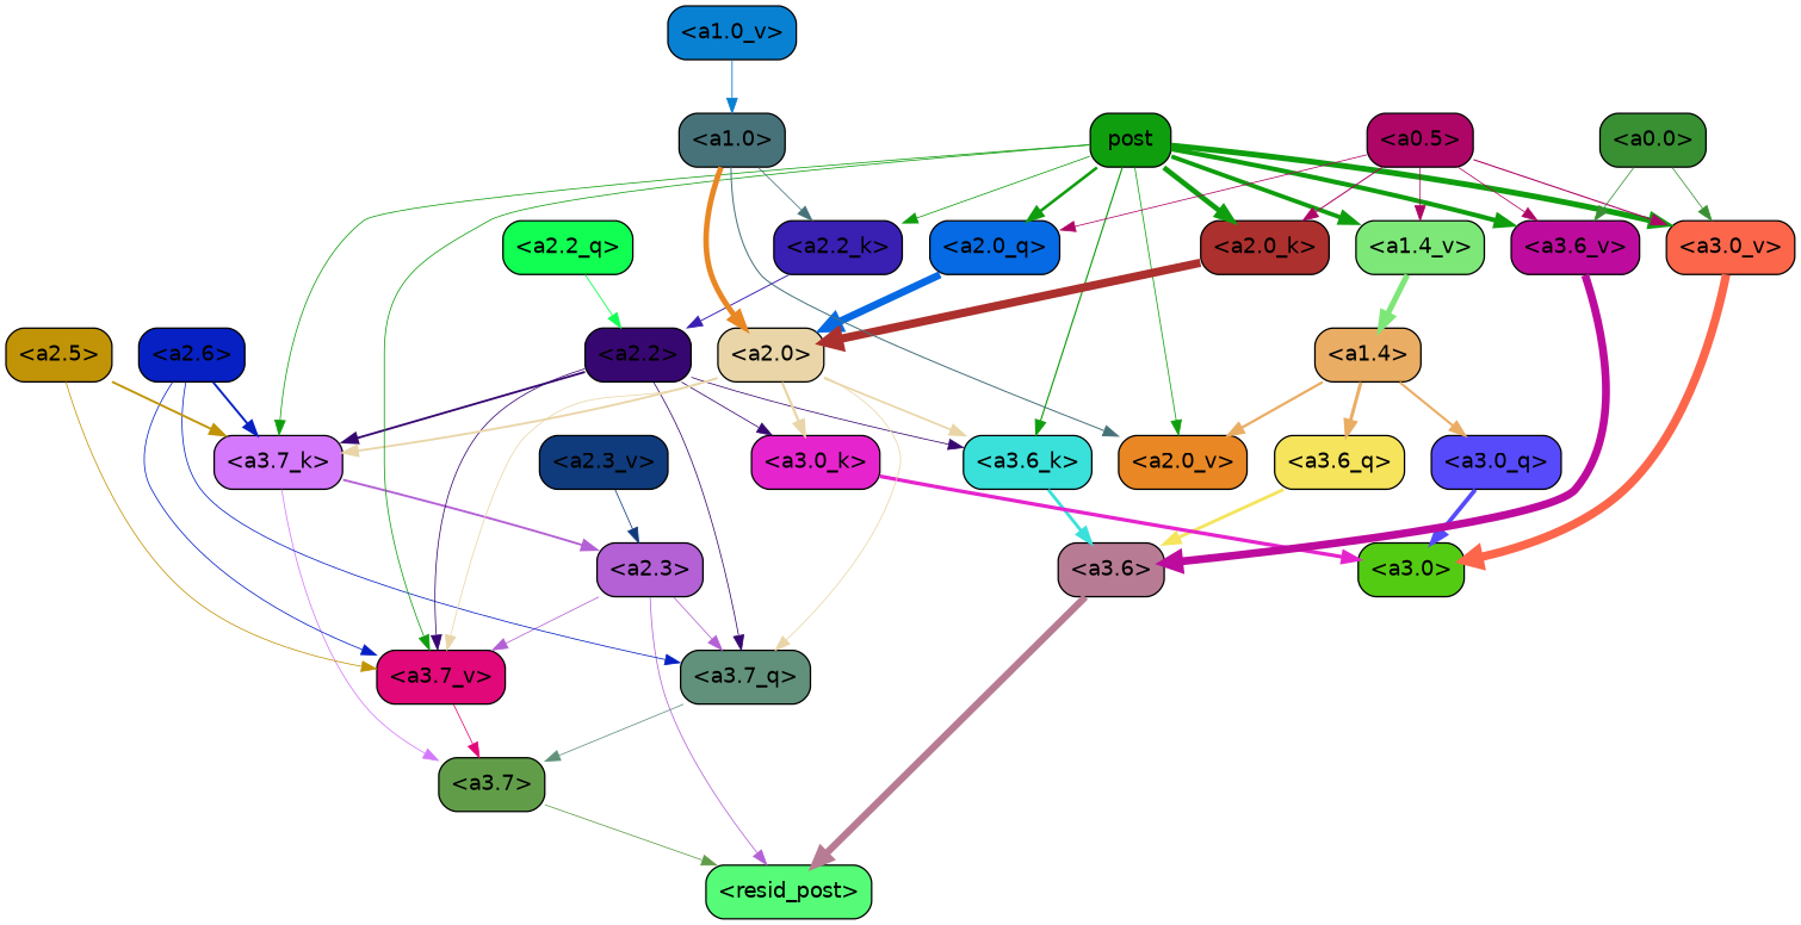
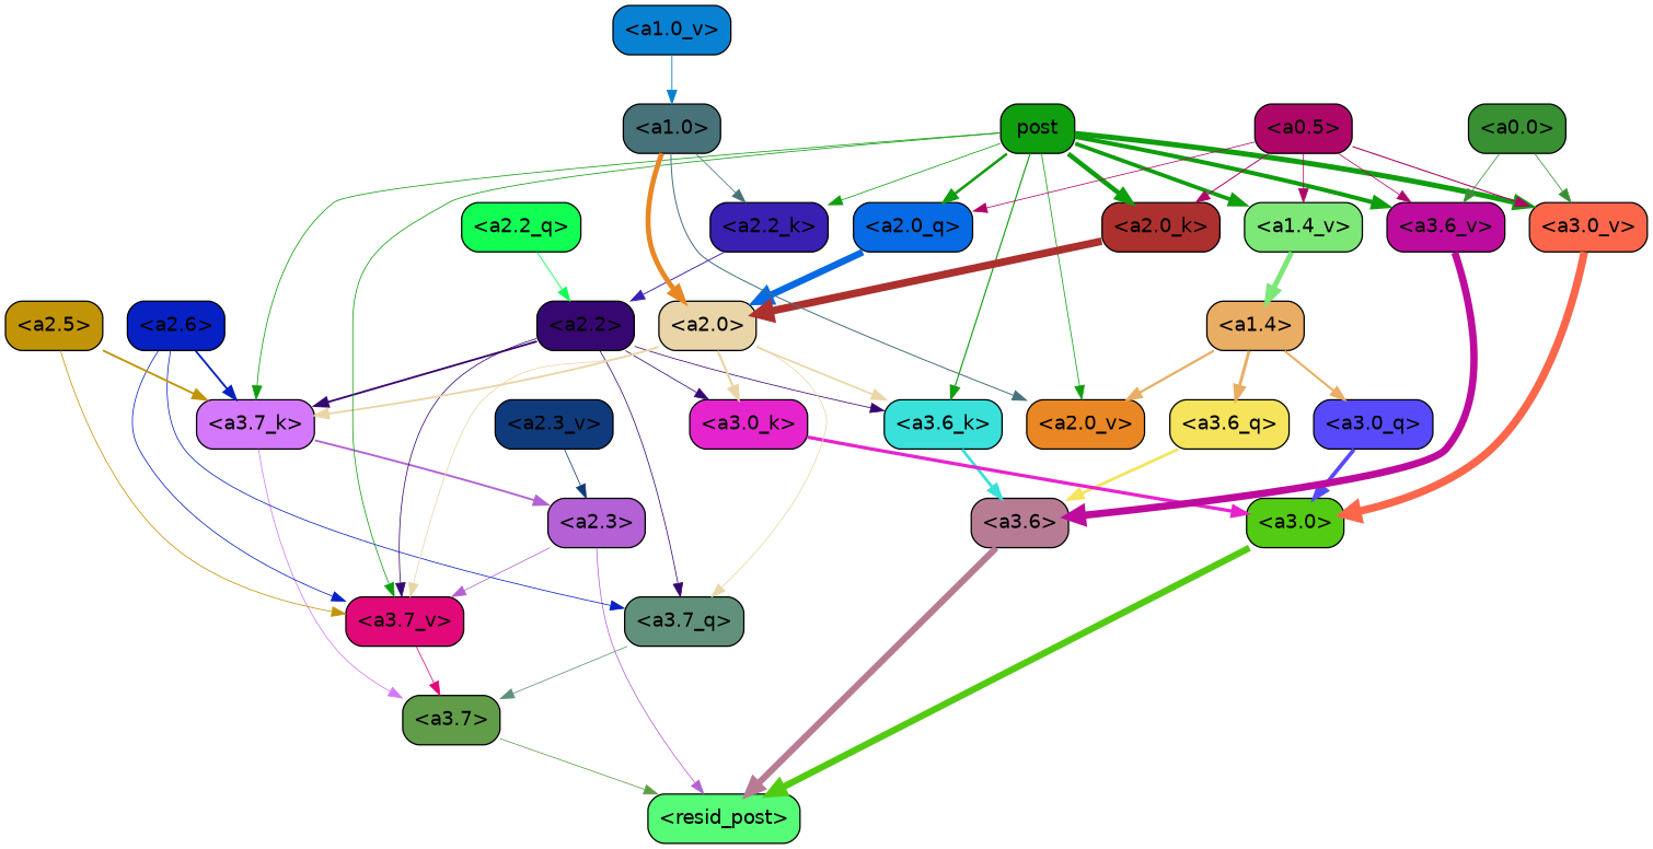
  strict digraph {
    splines=true
    node [color=black fontname=Helvetica shape=box style="filled, rounded"]
    edge [color="#0f9e0e" penwidth=0.6]
    "<a3.7>" [fillcolor="#619d49"]
    "<resid_post>" [fillcolor="#56fc77"]
    "<a3.6>" [fillcolor="#b77c94"]
    "<a3.0>" [fillcolor="#54cb13"]
    "<a2.3>" [fillcolor="#b361d5"]
    "<a3.7_q>" [fillcolor="#61917b"]
    "<a3.7_v>" [fillcolor="#e10879"]
    "<a3.7_k>" [fillcolor="#d478fc"]
    "<a3.6_q>" [fillcolor="#f5e45c"]
    "<a3.0_q>" [fillcolor="#564afb"]
    "<a3.6_k>" [fillcolor="#39e1da"]
    "<a3.0_k>" [fillcolor="#e624ce"]
    "<a3.6_v>" [fillcolor="#bd0c9d"]
    "<a3.0_v>" [fillcolor="#fc664b"]
    "<a2.6>" [fillcolor="#0620c3"]
    "<a2.5>" [fillcolor="#c19407"]
    "<a2.2>" [fillcolor="#370771"]
    "<a2.0>" [fillcolor="#e9d5a7"]
    "<a1.4>" [fillcolor="#eaad64"]
    "<a2.0_v>" [fillcolor="#e88724"]
    n21 [fillcolor="#0f9e0e" label=post]
    "<a2.0_q>" [fillcolor="#056ae3"]
    "<a2.2_k>" [fillcolor="#3a1fb3"]
    "<a2.0_k>" [fillcolor="#ac302d"]
    "<a1.4_v>" [fillcolor="#7de778"]
    "<a0.5>" [fillcolor="#ae0666"]
    "<a0.0>" [fillcolor="#389033"]
    "<a2.2_q>" [fillcolor="#11fe53"]
    "<a2.3_v>" [fillcolor="#0f3b7c"]
    "<a1.0>" [fillcolor="#47727a"]
    "<a1.0_v>" [fillcolor="#0981d2"]
    "<a3.7>" -> "<resid_post>" [color="#619d49"]
    "<a3.6>" -> "<resid_post>" [color="#b77c94" penwidth=4.746312499046326]
+   "<a3.0>" -> "<resid_post>" [color="#54cb13" penwidth=4.896343111991882]
    "<a2.3>" -> "<resid_post>" [color="#b361d5"]
-   "<a2.3>" -> "<a3.7_q>" [color="#b361d5"]
    "<a2.3>" -> "<a3.7_v>" [color="#b361d5"]
    "<a3.7_q>" -> "<a3.7>" [color="#61917b"]
    "<a3.7_v>" -> "<a3.7>" [color="#e10879"]
    "<a3.7_k>" -> "<a3.7>" [color="#d478fc"]
    "<a3.7_k>" -> "<a2.3>" [color="#b361d5" penwidth=1.467104621231556]
    "<a3.6_q>" -> "<a3.6>" [color="#f5e45c" penwidth=2.160832464694977]
    "<a3.0_q>" -> "<a3.0>" [color="#564afb" penwidth=2.870753765106201]
    "<a3.6_k>" -> "<a3.6>" [color="#39e1da" penwidth=2.13908451795578]
    "<a3.0_k>" -> "<a3.0>" [color="#e624ce" penwidth=2.520303964614868]
    "<a3.6_v>" -> "<a3.6>" [color="#bd0c9d" penwidth=5.297133803367615]
    "<a3.0_v>" -> "<a3.0>" [color="#fc664b" penwidth=5.680712580680847]
    "<a2.6>" -> "<a3.7_q>" [color="#0620c3"]
    "<a2.6>" -> "<a3.7_v>" [color="#0620c3"]
    "<a2.6>" -> "<a3.7_k>" [color="#0620c3" penwidth=1.4453159049153328]
    "<a2.5>" -> "<a3.7_v>" [color="#c19407"]
    "<a2.5>" -> "<a3.7_k>" [color="#c19407" penwidth=1.4526091292500496]
    "<a2.2>" -> "<a3.7_q>" [color="#370771"]
    "<a2.2>" -> "<a3.7_v>" [color="#370771"]
    "<a2.2>" -> "<a3.7_k>" [color="#370771" penwidth=1.4310357049107552]
    "<a2.2>" -> "<a3.6_k>" [color="#370771"]
    "<a2.2>" -> "<a3.0_k>" [color="#370771"]
    "<a2.0>" -> "<a3.7_q>" [color="#e9d5a7"]
    "<a2.0>" -> "<a3.7_v>" [color="#e9d5a7"]
    "<a2.0>" -> "<a3.7_k>" [color="#e9d5a7" penwidth=1.4314699843525887]
    "<a2.0>" -> "<a3.6_k>" [color="#e9d5a7" penwidth=1.2950235605239868]
    "<a2.0>" -> "<a3.0_k>" [color="#e9d5a7" penwidth=1.712992787361145]
    "<a1.4>" -> "<a3.6_q>" [color="#eaad64" penwidth=2.2719132900238037]
    "<a1.4>" -> "<a3.0_q>" [color="#eaad64" penwidth=1.5932877659797668]
    "<a1.4>" -> "<a2.0_v>" [color="#eaad64" penwidth=1.7291951477527618]
    n21 -> "<a3.7_v>"
    n21 -> "<a3.7_k>"
    n21 -> "<a3.6_k>" [penwidth=0.891706109046936]
    n21 -> "<a3.6_v>" [penwidth=3.1766927242279053]
    n21 -> "<a3.0_v>" [penwidth=3.9005755856633186]
    n21 -> "<a2.0_v>"
    n21 -> "<a2.0_q>" [penwidth=1.9666987657546997]
    n21 -> "<a2.2_k>"
    n21 -> "<a2.0_k>" [penwidth=3.5067105293273926]
    n21 -> "<a1.4_v>" [penwidth=2.921818971633911]
    "<a2.0_q>" -> "<a2.0>" [color="#056ae3" penwidth=4.966194009408355]
    "<a2.2_k>" -> "<a2.2>" [color="#3a1fb3" penwidth=0.7399393804371357]
    "<a2.0_k>" -> "<a2.0>" [color="#ac302d" penwidth=5.5817058570683]
    "<a1.4_v>" -> "<a1.4>" [color="#7de778" penwidth=3.84571635723114]
    "<a0.5>" -> "<a3.6_v>" [color="#ae0666"]
    "<a0.5>" -> "<a3.0_v>" [color="#ae0666" penwidth=0.8493617177009583]
    "<a0.5>" -> "<a2.0_q>" [color="#ae0666"]
    "<a0.5>" -> "<a2.0_k>" [color="#ae0666" penwidth=0.7897228002548218]
    "<a0.5>" -> "<a1.4_v>" [color="#ae0666"]
    "<a0.0>" -> "<a3.6_v>" [color="#389033"]
    "<a0.0>" -> "<a3.0_v>" [color="#389033"]
    "<a2.2_q>" -> "<a2.2>" [color="#11fe53" penwidth=0.6677633281797171]
    "<a2.3_v>" -> "<a2.3>" [color="#0f3b7c"]
    "<a1.0>" -> "<a2.0>" [color="#e88724" penwidth=3.7102378383278847]
    "<a1.0>" -> "<a2.0_v>" [color="#47727a" penwidth=0.7823128998279572]
    "<a1.0>" -> "<a2.2_k>" [color="#47727a"]
    "<a1.0_v>" -> "<a1.0>" [color="#0981d2" penwidth=0.6638844013214111]
  }
